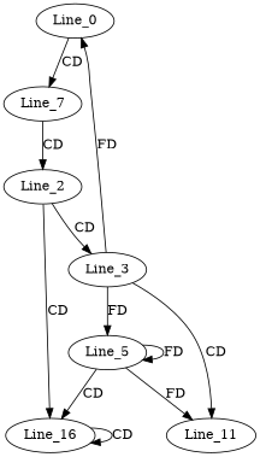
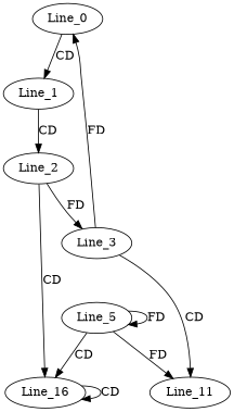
  digraph {
    Line_0
-   Line_1 [label=Line_7]
+   Line_1
    Line_2
    Line_3
    Line_16
    Line_11
    Line_5
    Line_0 -> Line_1 [label=CD]
    Line_1 -> Line_2 [label=CD]
-   Line_2 -> Line_3 [label=CD]
+   Line_2 -> Line_3 [label=FD]
    Line_2 -> Line_16 [label=CD]
    Line_3 -> Line_0 [label=FD]
    Line_3 -> Line_11 [label=CD]
-   Line_3 -> Line_5 [label=FD]
    Line_16 -> Line_16 [label=CD]
    Line_5 -> Line_16 [label=CD]
    Line_5 -> Line_11 [label=FD]
    Line_5 -> Line_5 [label=FD]
  }
